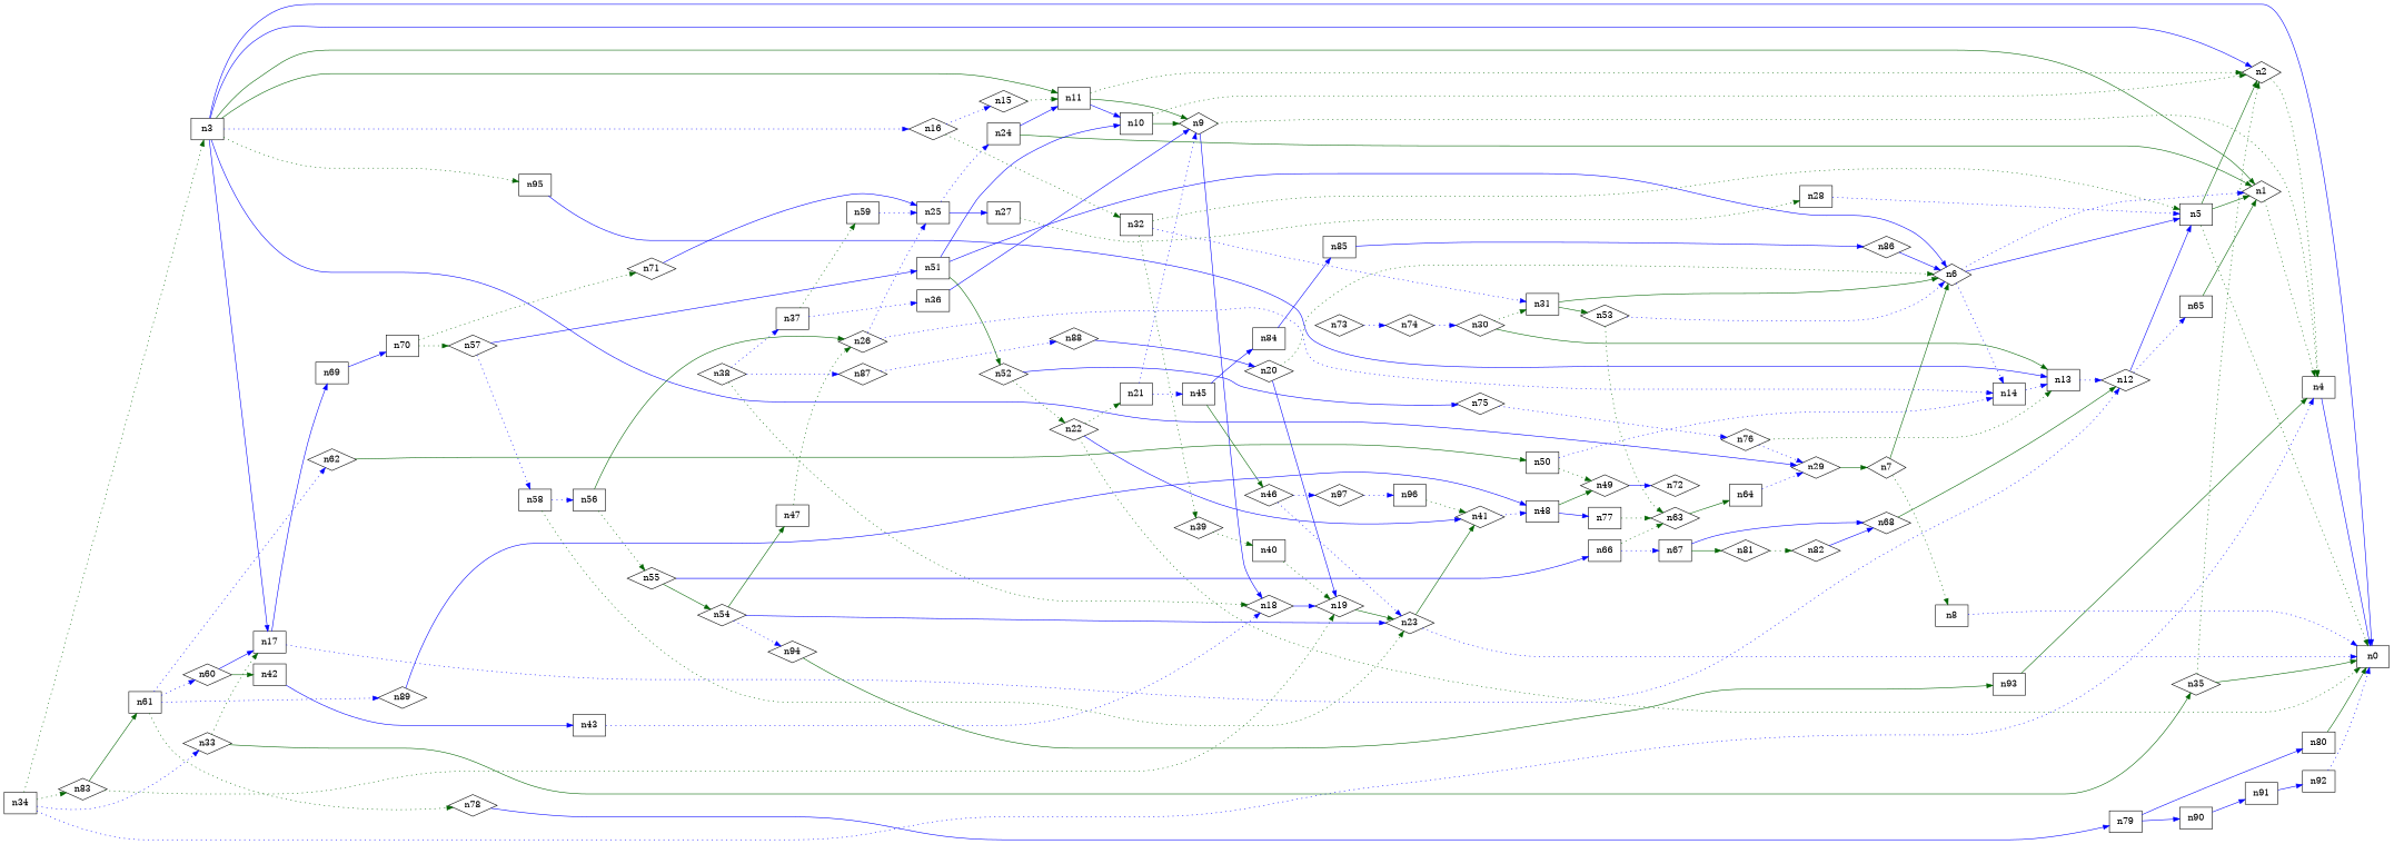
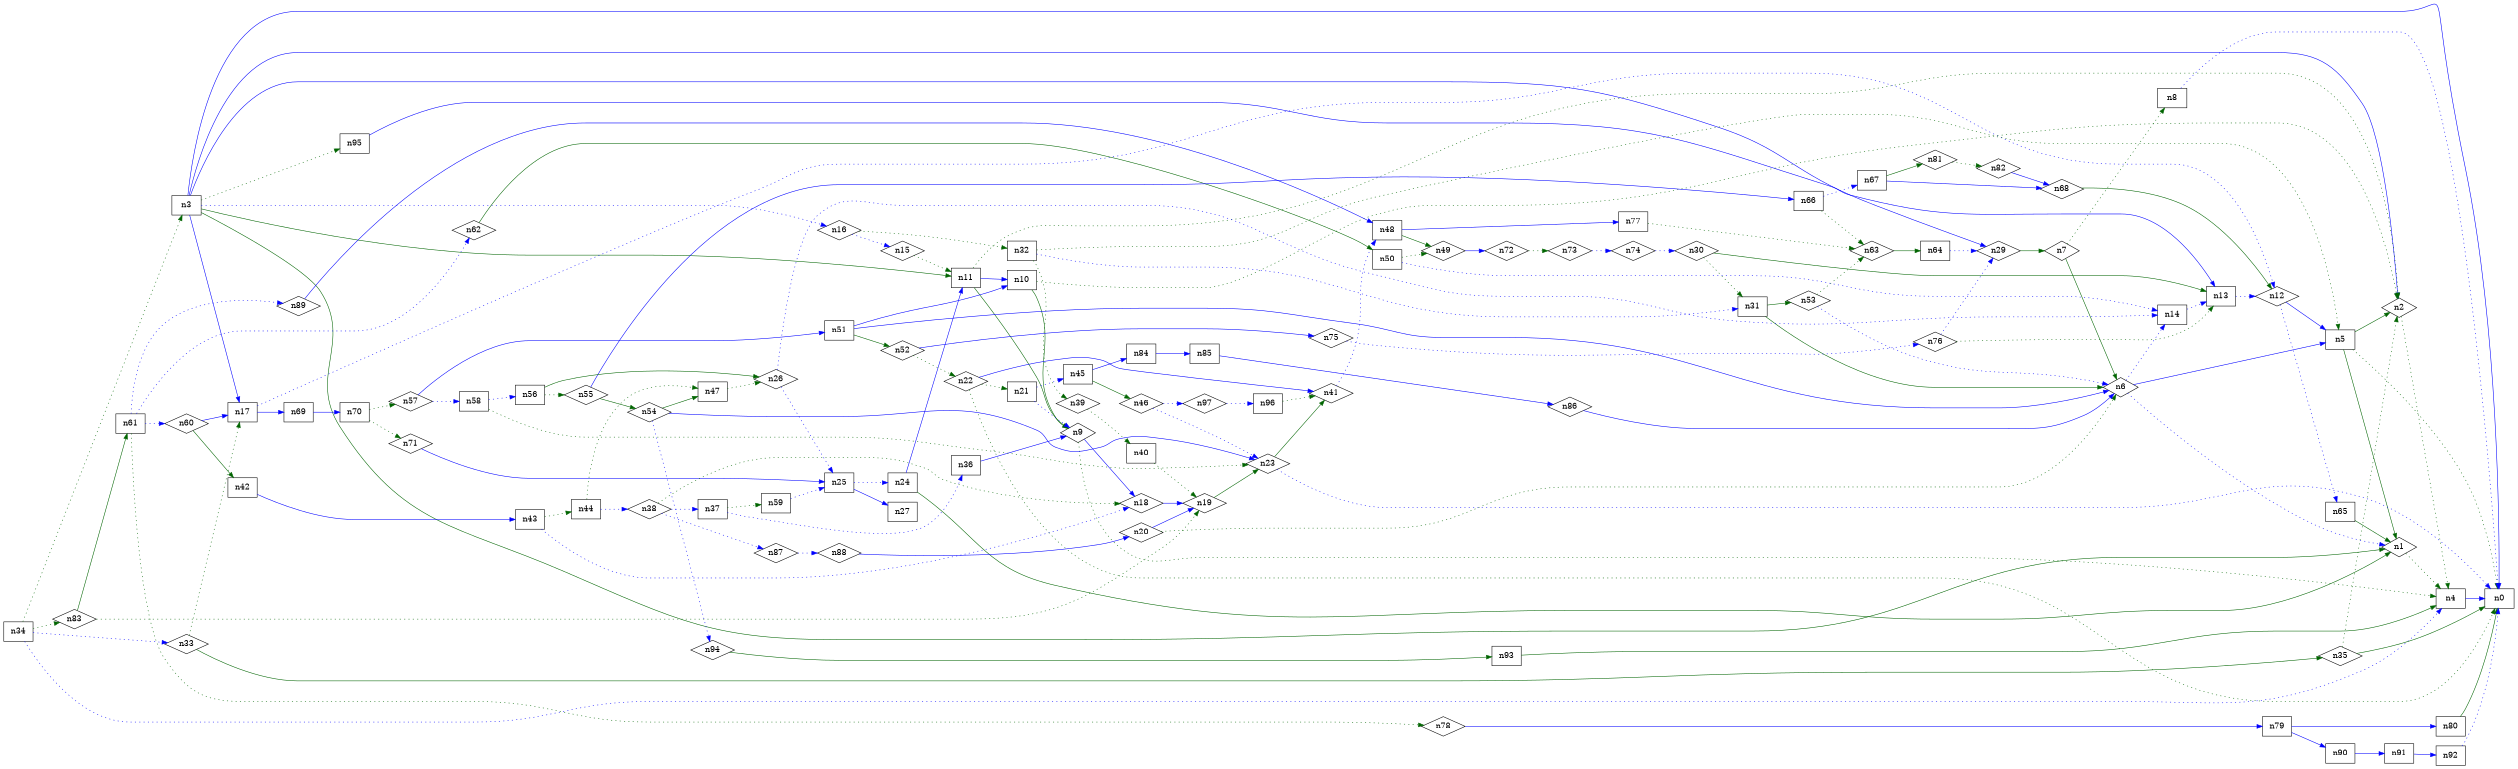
  digraph {
    rankdir=LR
    node [shape=box]
    edge [color=blue style=dotted]
    n4
    n1 [shape=diamond]
    n0
    n2 [shape=diamond]
    n3
    n11
    n16 [shape=diamond]
    n17
    n29 [shape=diamond]
    n95
    n9 [shape=diamond]
    n10
    n15 [shape=diamond]
    n32
    n12 [shape=diamond]
    n69
    n7 [shape=diamond]
    n34
    n33 [shape=diamond]
    n83 [shape=diamond]
    n13
    n18 [shape=diamond]
    n5
    n31
    n39 [shape=diamond]
    n65
    n42
    n43
    n70
    n6 [shape=diamond]
    n8
    n35 [shape=diamond]
    n19 [shape=diamond]
    n61
    n14
    n23 [shape=diamond]
    n53 [shape=diamond]
    n40
+   n44
    n57 [shape=diamond]
    n71 [shape=diamond]
    n41 [shape=diamond]
    n48
    n20 [shape=diamond]
    n21
    n45
    n46 [shape=diamond]
    n84
    n97 [shape=diamond]
    n85
    n22 [shape=diamond]
    n49 [shape=diamond]
    n77
    n24
    n25
    n27
-   n28
    n26 [shape=diamond]
    n30 [shape=diamond]
    n63 [shape=diamond]
    n64
    n60 [shape=diamond]
    n62 [shape=diamond]
    n78 [shape=diamond]
    n89 [shape=diamond]
    n36
    n37
    n59
    n38 [shape=diamond]
    n87 [shape=diamond]
    n88 [shape=diamond]
    n72 [shape=diamond]
    n47
    n96
    n86 [shape=diamond]
    n73 [shape=diamond]
    n74 [shape=diamond]
    n50
    n51
    n52 [shape=diamond]
    n75 [shape=diamond]
    n76 [shape=diamond]
    n54 [shape=diamond]
    n94 [shape=diamond]
    n93
    n55 [shape=diamond]
    n66
    n67
    n68 [shape=diamond]
    n81 [shape=diamond]
    n56
    n58
    n79
    n80
    n90
    n82 [shape=diamond]
    n91
    n92
    n4 -> n0 [style=solid]
    n1 -> n4 [color=darkgreen]
    n2 -> n4 [color=darkgreen]
    n3 -> n1 [color=darkgreen style=solid]
    n3 -> n0 [style=solid]
    n3 -> n2 [style=solid]
    n3 -> n11 [color=darkgreen style=solid]
    n3 -> n16
    n3 -> n17 [style=solid]
    n3 -> n29 [style=solid]
    n3 -> n95 [color=darkgreen]
    n11 -> n2 [color=darkgreen]
    n11 -> n9 [color=darkgreen style=solid]
    n11 -> n10 [style=solid]
    n16 -> n15
    n16 -> n32 [color=darkgreen]
    n17 -> n12
    n17 -> n69 [style=solid]
    n29 -> n7 [color=darkgreen style=solid]
    n95 -> n13 [style=solid]
    n9 -> n4 [color=darkgreen]
    n9 -> n18 [style=solid]
    n10 -> n2 [color=darkgreen]
    n10 -> n9 [color=darkgreen style=solid]
    n15 -> n11 [color=darkgreen]
    n32 -> n5 [color=darkgreen]
    n32 -> n31
    n32 -> n39 [color=darkgreen]
    n12 -> n5 [style=solid]
    n12 -> n65
    n69 -> n70 [style=solid]
    n7 -> n6 [color=darkgreen style=solid]
    n7 -> n8 [color=darkgreen]
    n34 -> n4
    n34 -> n3 [color=darkgreen]
    n34 -> n33
    n34 -> n83 [color=darkgreen]
    n33 -> n17 [color=darkgreen]
    n33 -> n35 [color=darkgreen style=solid]
    n83 -> n19 [color=darkgreen]
    n83 -> n61 [color=darkgreen style=solid]
    n13 -> n12
    n18 -> n19 [style=solid]
    n5 -> n1 [color=darkgreen style=solid]
    n5 -> n0 [color=darkgreen]
    n5 -> n2 [color=darkgreen style=solid]
    n31 -> n6 [color=darkgreen style=solid]
    n31 -> n53 [color=darkgreen style=solid]
    n39 -> n40 [color=darkgreen]
    n65 -> n1 [color=darkgreen style=solid]
    n42 -> n43 [style=solid]
    n43 -> n18
+   n43 -> n44 [color=darkgreen]
    n70 -> n57 [color=darkgreen]
    n70 -> n71 [color=darkgreen]
    n6 -> n1
    n6 -> n5 [style=solid]
    n6 -> n14
    n8 -> n0
    n35 -> n0 [color=darkgreen style=solid]
    n35 -> n2 [color=darkgreen]
    n19 -> n23 [color=darkgreen style=solid]
    n61 -> n60
    n61 -> n62
    n61 -> n78 [color=darkgreen]
    n61 -> n89
    n14 -> n13
    n23 -> n0
    n23 -> n41 [color=darkgreen style=solid]
    n53 -> n6
    n53 -> n63 [color=darkgreen]
    n40 -> n19 [color=darkgreen]
+   n44 -> n38
+   n44 -> n47 [color=darkgreen]
    n57 -> n51 [style=solid]
    n57 -> n58
    n71 -> n25 [style=solid]
    n41 -> n48
    n48 -> n49 [color=darkgreen style=solid]
    n48 -> n77 [style=solid]
    n20 -> n6 [color=darkgreen]
    n20 -> n19 [style=solid]
    n21 -> n9
    n21 -> n45
    n45 -> n46 [color=darkgreen style=solid]
    n45 -> n84 [style=solid]
    n46 -> n23
    n46 -> n97
    n84 -> n85 [style=solid]
    n97 -> n96
    n85 -> n86 [style=solid]
    n22 -> n0 [color=darkgreen]
    n22 -> n41 [style=solid]
    n22 -> n21 [color=darkgreen]
    n49 -> n72 [style=solid]
    n77 -> n63 [color=darkgreen]
    n24 -> n1 [color=darkgreen style=solid]
    n24 -> n11 [style=solid]
    n25 -> n24
    n25 -> n27 [style=solid]
-   n27 -> n28 [color=darkgreen]
-   n28 -> n5
    n26 -> n14
    n26 -> n25
    n30 -> n13 [color=darkgreen style=solid]
    n30 -> n31 [color=darkgreen]
    n63 -> n64 [color=darkgreen style=solid]
    n64 -> n29
    n60 -> n17 [style=solid]
    n60 -> n42 [color=darkgreen style=solid]
    n62 -> n50 [color=darkgreen style=solid]
    n78 -> n79 [style=solid]
    n89 -> n48 [style=solid]
    n36 -> n9 [style=solid]
    n37 -> n36
    n37 -> n59 [color=darkgreen]
    n59 -> n25
    n38 -> n18 [color=darkgreen]
    n38 -> n37
    n38 -> n87
    n87 -> n88
    n88 -> n20 [style=solid]
+   n72 -> n73 [color=darkgreen]
    n47 -> n26 [color=darkgreen]
    n96 -> n41 [color=darkgreen]
    n86 -> n6 [style=solid]
    n73 -> n74
    n74 -> n30
    n50 -> n14
    n50 -> n49 [color=darkgreen]
    n51 -> n10 [style=solid]
    n51 -> n6 [style=solid]
    n51 -> n52 [color=darkgreen style=solid]
    n52 -> n22 [color=darkgreen]
    n52 -> n75 [style=solid]
    n75 -> n76
    n76 -> n29
    n76 -> n13 [color=darkgreen]
    n54 -> n23 [style=solid]
    n54 -> n47 [color=darkgreen style=solid]
    n54 -> n94
    n94 -> n93 [color=darkgreen style=solid]
    n93 -> n4 [color=darkgreen style=solid]
    n55 -> n54 [color=darkgreen style=solid]
    n55 -> n66 [style=solid]
    n66 -> n63 [color=darkgreen]
    n66 -> n67
    n67 -> n68 [style=solid]
    n67 -> n81 [color=darkgreen style=solid]
    n68 -> n12 [color=darkgreen style=solid]
    n81 -> n82 [color=darkgreen]
    n56 -> n26 [color=darkgreen style=solid]
    n56 -> n55 [color=darkgreen]
    n58 -> n23 [color=darkgreen]
    n58 -> n56
    n79 -> n80 [style=solid]
    n79 -> n90 [style=solid]
    n80 -> n0 [color=darkgreen style=solid]
    n90 -> n91 [style=solid]
    n82 -> n68 [style=solid]
    n91 -> n92 [style=solid]
    n92 -> n0
  }
